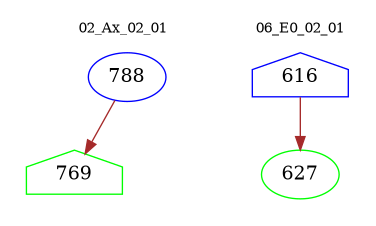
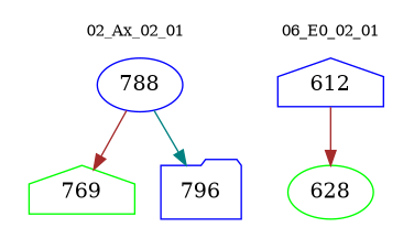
  digraph {
    node [color=blue shape=ellipse]
    edge [color=brown]
    n1 [label=788]
    n2 [color=green label=769 shape=house]
-   n4 [label=616 shape=house]
-   n5 [color=green label=627]
+   n3 [label=796 shape=folder]
+   n4 [label=612 shape=house]
+   n5 [color=green label=628]
    subgraph cluster_1 {
      color=white
      fontsize=10
      label="02_Ax_02_01"
      n1
      n2
+     n3
    }
    subgraph cluster_2 {
      color=white
      fontsize=10
      label="06_E0_02_01"
      n4
      n5
    }
    n1 -> n2
+   n1 -> n3 [color=teal]
    n4 -> n5
  }
